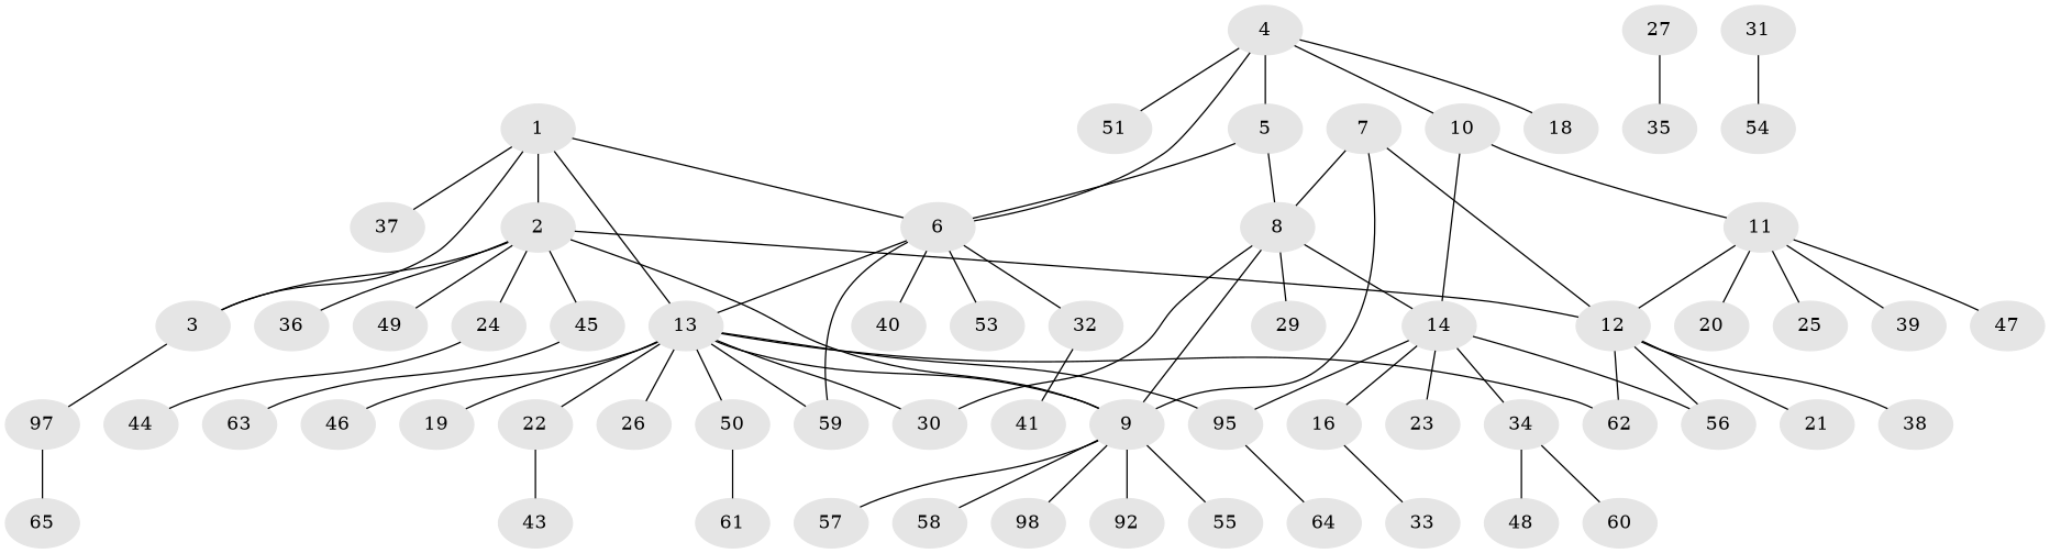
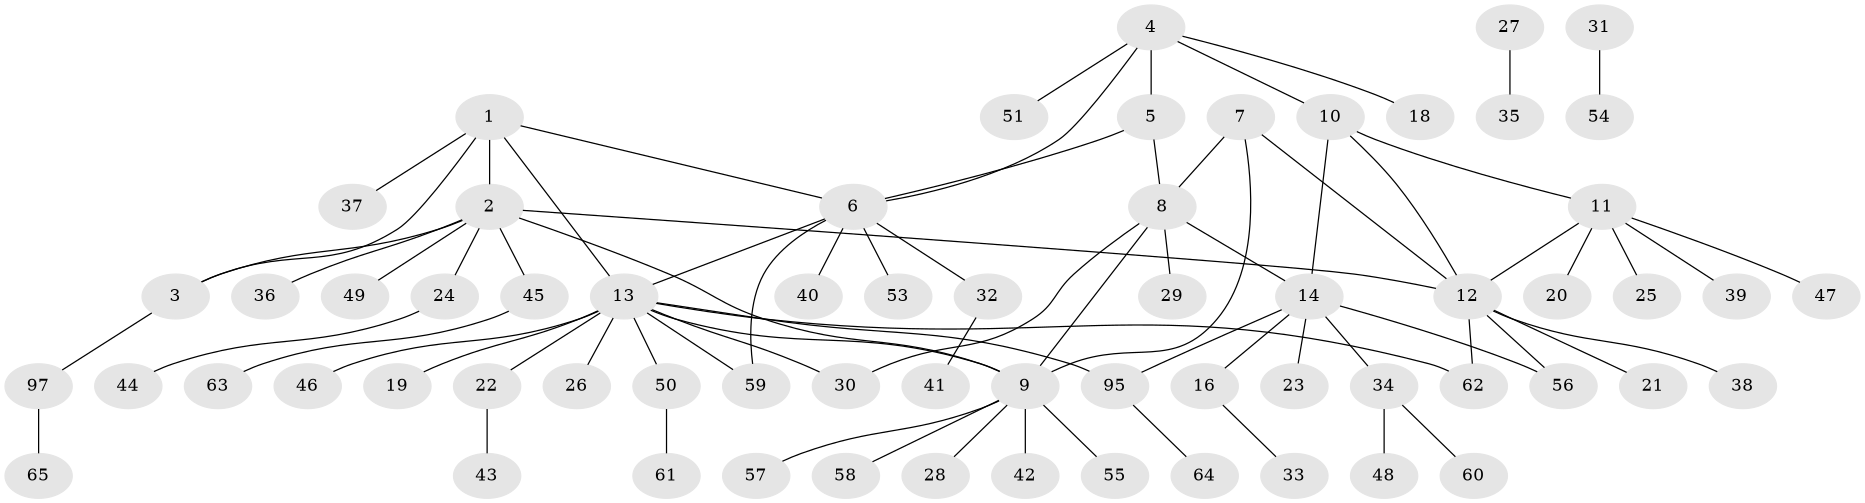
  graph {
    node [color=gray90 style=filled]
    1
    2
    3
    6
    13
    37
    9
    12
    24
    36
    45
    49
    n13 [label=97]
    32
    40
    53
    59
    30
    62
    n20 [label=95]
    19
    22
    26
    46
    50
-   28 [label=98]
-   42 [label=92]
+   28
+   42
    55
    57
    58
    21
    38
    56
    44
    63
    65
    4
    5
    10
    18
    51
    8
    14
    11
    29
    27
    35
    41
    7
    31
    54
    16
    23
    34
    20
    25
    39
    47
    64
    43
    61
    33
    48
    60
    1 -- 2
    1 -- 3
    1 -- 6
    1 -- 13
    1 -- 37
    2 -- 3
    2 -- 9
    2 -- 12
    2 -- 24
    2 -- 36
    2 -- 45
    2 -- 49
    3 -- n13
    6 -- 13
    6 -- 32
    6 -- 40
    6 -- 53
    6 -- 59
    13 -- 9
    13 -- 59
    13 -- 30
    13 -- 62
    13 -- n20
    13 -- 19
    13 -- 22
    13 -- 26
    13 -- 46
    13 -- 50
    9 -- 28
    9 -- 42
    9 -- 55
    9 -- 57
    9 -- 58
    12 -- 62
    12 -- 21
    12 -- 38
    12 -- 56
    24 -- 44
    45 -- 63
    n13 -- 65
    32 -- 41
    n20 -- 64
    22 -- 43
    50 -- 61
    4 -- 6
    4 -- 5
    4 -- 10
    4 -- 18
    4 -- 51
    5 -- 6
    5 -- 8
+   10 -- 12
    10 -- 14
    10 -- 11
    8 -- 9
    8 -- 30
    8 -- 14
    8 -- 29
    14 -- n20
    14 -- 56
    14 -- 16
    14 -- 23
    14 -- 34
    11 -- 12
    11 -- 20
    11 -- 25
    11 -- 39
    11 -- 47
    27 -- 35
    7 -- 9
    7 -- 12
    7 -- 8
    31 -- 54
    16 -- 33
    34 -- 48
    34 -- 60
  }
